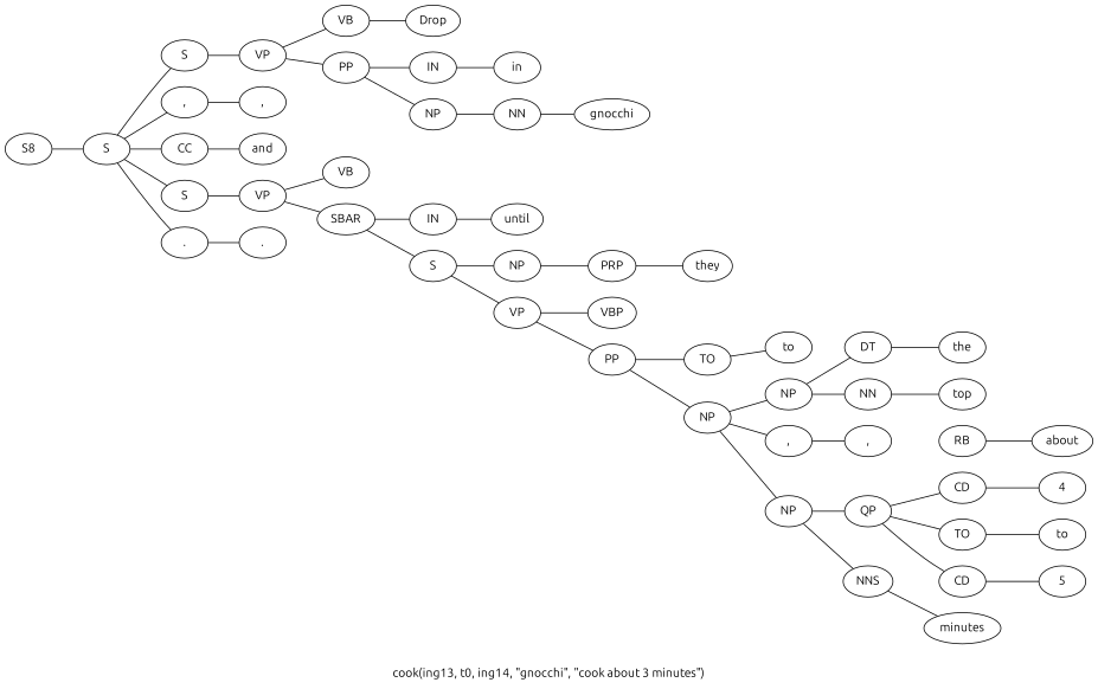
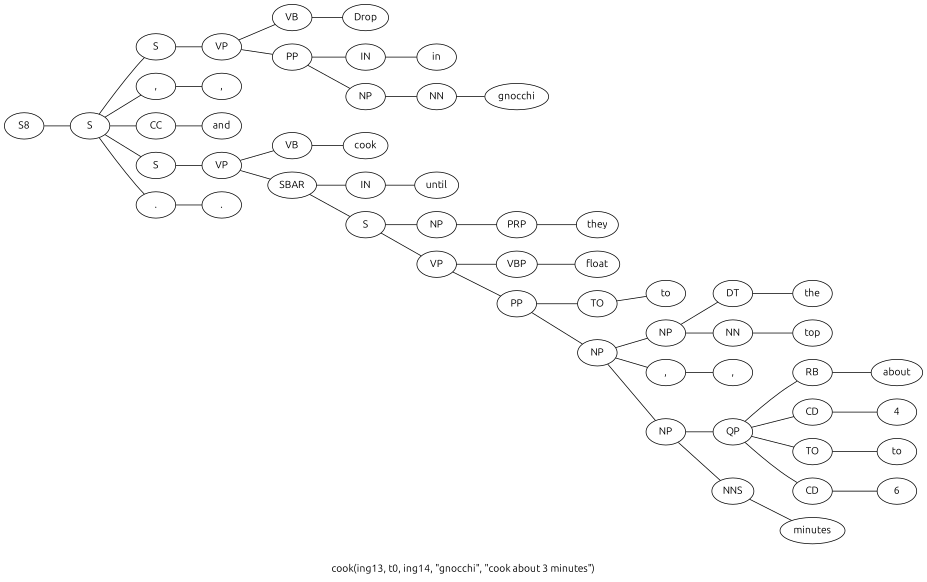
  graph {
    fontname=Ubuntu
    label="cook(ing13, t0, ing14, \"gnocchi\", \"cook about 3 minutes\")"
    rankdir=LR
    node [fontname=Ubuntu]
    edge [fontname=Ubuntu]
    n1 [label=S8]
    n2 [label=S]
    n3 [label=S]
    n4 [label=","]
    n5 [label=CC]
    n6 [label=S]
    n7 [label="."]
    n8 [label=VP]
    n9 [label=","]
    n10 [label=and]
    n11 [label=VP]
    n12 [label="."]
    n13 [label=VB]
    n14 [label=PP]
    n15 [label=Drop]
    n16 [label=IN]
    n17 [label=NP]
    n18 [label=in]
    n19 [label=NN]
    n20 [label=gnocchi]
    n21 [label=VB]
    n22 [label=SBAR]
+   n23 [label=cook]
    n24 [label=IN]
    n25 [label=S]
    n26 [label=until]
    n27 [label=NP]
    n28 [label=VP]
    n29 [label=PRP]
    n30 [label=VBP]
    n31 [label=PP]
    n32 [label=they]
+   n33 [label=float]
    n34 [label=TO]
    n35 [label=NP]
    n36 [label=to]
    n37 [label=NP]
    n38 [label=","]
    n39 [label=NP]
    n40 [label=DT]
    n41 [label=NN]
    n42 [label=","]
    n43 [label=QP]
    n44 [label=NNS]
    n45 [label=the]
    n46 [label=top]
    n47 [label=RB]
    n48 [label=CD]
    n49 [label=TO]
    n50 [label=CD]
    n51 [label=minutes]
    n52 [label=about]
    n53 [label=4]
    n54 [label=to]
-   n55 [label=5]
+   n55 [label=6]
    n1 -- n2
    n2 -- n3
    n2 -- n4
    n2 -- n5
    n2 -- n6
    n2 -- n7
    n3 -- n8
    n4 -- n9
    n5 -- n10
    n6 -- n11
    n7 -- n12
    n8 -- n13
    n8 -- n14
    n11 -- n21
    n11 -- n22
    n13 -- n15
    n14 -- n16
    n14 -- n17
    n16 -- n18
    n17 -- n19
    n19 -- n20
+   n21 -- n23
    n22 -- n24
    n22 -- n25
    n24 -- n26
    n25 -- n27
    n25 -- n28
    n27 -- n29
    n28 -- n30
    n28 -- n31
    n29 -- n32
+   n30 -- n33
    n31 -- n34
    n31 -- n35
    n34 -- n36
    n35 -- n37
    n35 -- n38
    n35 -- n39
    n37 -- n40
    n37 -- n41
    n38 -- n42
    n39 -- n43
    n39 -- n44
    n40 -- n45
    n41 -- n46
+   n43 -- n47
    n43 -- n48
    n43 -- n49
    n43 -- n50
    n44 -- n51
    n47 -- n52
    n48 -- n53
    n49 -- n54
    n50 -- n55
  }
